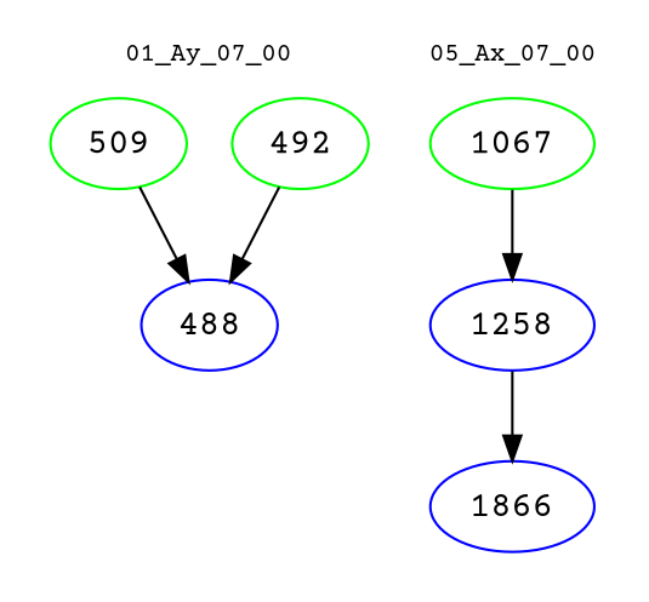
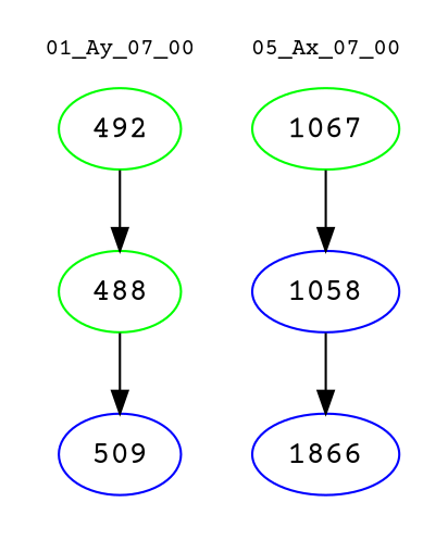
  digraph {
    fontname="Courier Prime"
    node [color=blue fontname="Courier Prime"]
    edge [color=black fontname="Courier Prime"]
    n1 [color=green label=492]
-   n2 [label=488]
-   n3 [color=green label=509]
+   n2 [color=green label=488]
+   n3 [label=509]
    n4 [color=green label=1067]
-   n5 [label=1258]
+   n5 [label=1058]
    n6 [label=1866]
    subgraph cluster_1 {
      color=white
      fontsize=10
      label="01_Ay_07_00"
      n1
      n2
      n3
    }
    subgraph cluster_2 {
      color=white
      fontsize=10
      label="05_Ax_07_00"
      n4
      n5
      n6
    }
    n1 -> n2
-   n3 -> n2
+   n2 -> n3
    n4 -> n5
    n5 -> n6
  }
